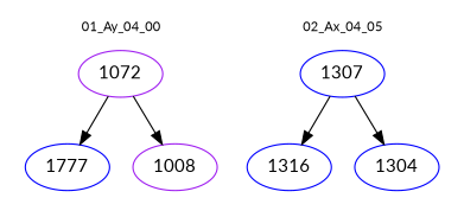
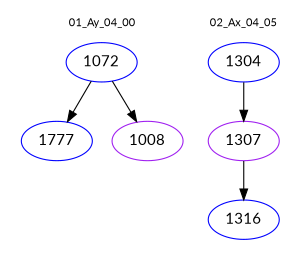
  digraph {
    fontname=Lato
    node [color=blue fontname=Lato]
    edge [color=black fontname=Lato]
-   n1 [color=purple label=1072]
+   n1 [label=1072]
    n2 [label=1777]
    n3 [color=purple label=1008]
-   n4 [label=1307]
+   n4 [color=purple label=1307]
    n5 [label=1316]
    n6 [label=1304]
    subgraph cluster_1 {
      color=white
      fontsize=10
      label="01_Ay_04_00"
      n1
      n2
      n3
    }
    subgraph cluster_2 {
      color=white
      fontsize=10
      label="02_Ax_04_05"
      n4
      n5
      n6
    }
    n1 -> n2
    n1 -> n3
    n4 -> n5
-   n4 -> n6
+   n6 -> n4
  }
